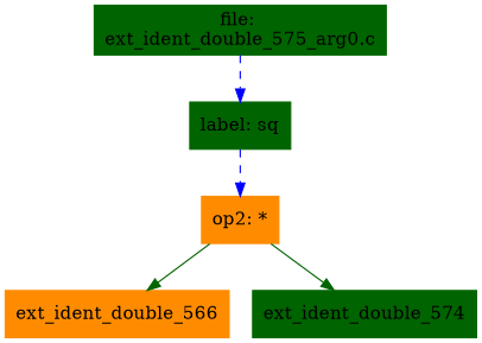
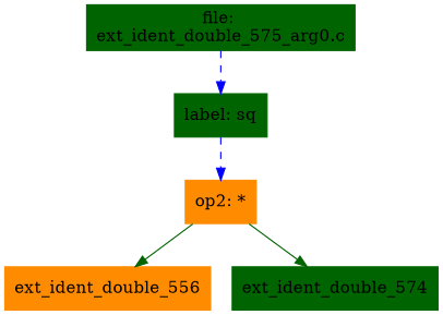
  digraph {
    node [color=darkgreen shape=box style=filled]
    edge [color=blue style=dashed]
    n1 [label="file: \next_ident_double_575_arg0.c"]
    n2 [label="label: sq"]
    n3 [color=darkorange label="op2: *"]
-   n4 [color=darkorange label=ext_ident_double_566]
+   n4 [color=darkorange label=ext_ident_double_556]
    n5 [label=ext_ident_double_574]
    n1 -> n2
    n2 -> n3
    n3 -> n4 [color=darkgreen style=solid]
    n3 -> n5 [color=darkgreen style=solid]
  }
